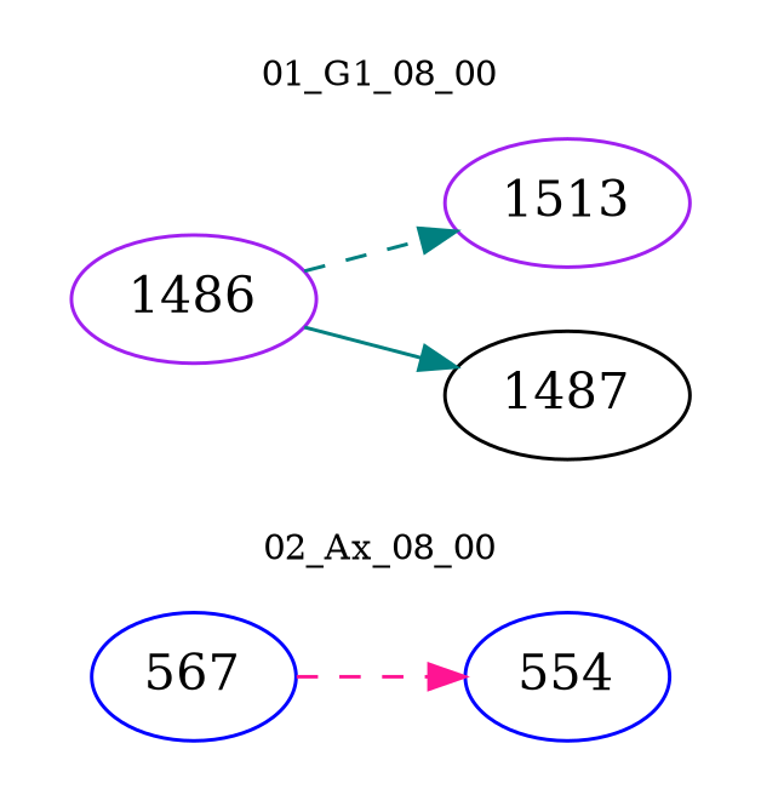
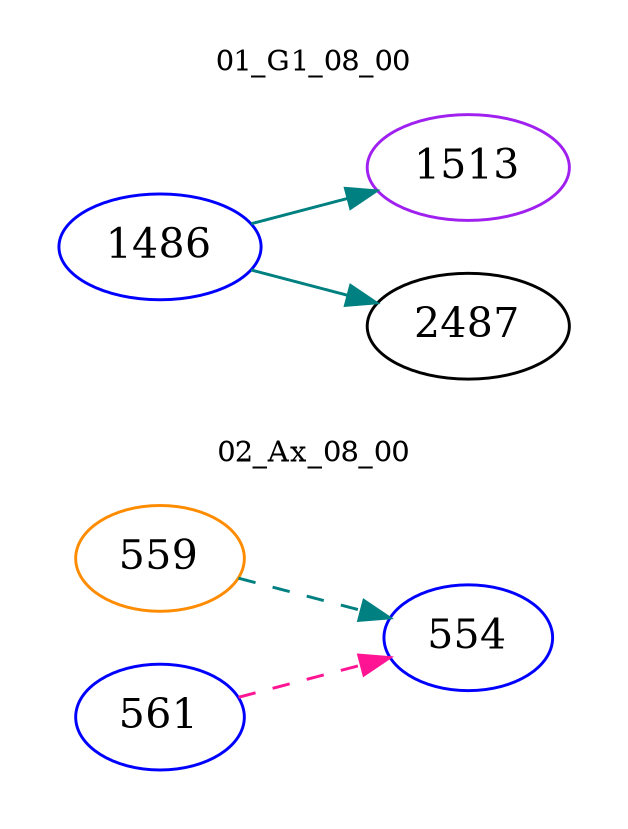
  digraph {
    rankdir=LR
    node [color=blue]
    edge [color=teal style=dashed]
+   n1 [color=darkorange label=559]
    n2 [label=554]
-   n3 [label=567]
-   n4 [color=black label=1487]
-   n5 [color=purple label=1486]
+   n3 [label=561]
+   n4 [color=black label=2487]
+   n5 [label=1486]
    n6 [color=purple label=1513]
    subgraph cluster_1 {
      color=white
      fontsize=10
      label="02_Ax_08_00"
+     n1
      n2
      n3
    }
    subgraph cluster_2 {
      color=white
      fontsize=10
      label="01_G1_08_00"
      n4
      n5
      n6
    }
+   n1 -> n2
    n3 -> n2 [color=deeppink]
    n5 -> n4 [style=solid]
-   n5 -> n6
+   n5 -> n6 [style=solid]
  }
